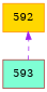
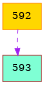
  digraph {
    node [shape=record style=filled]
    n1 [label="{592}" fillcolor=gold color=darkorange]
    n2 [label="{593}" fillcolor=aquamarine color=brown]
-   n2 -> n1 [color=purple style=dashed]
+   n1 -> n2 [color=purple style=dashed]
  }
